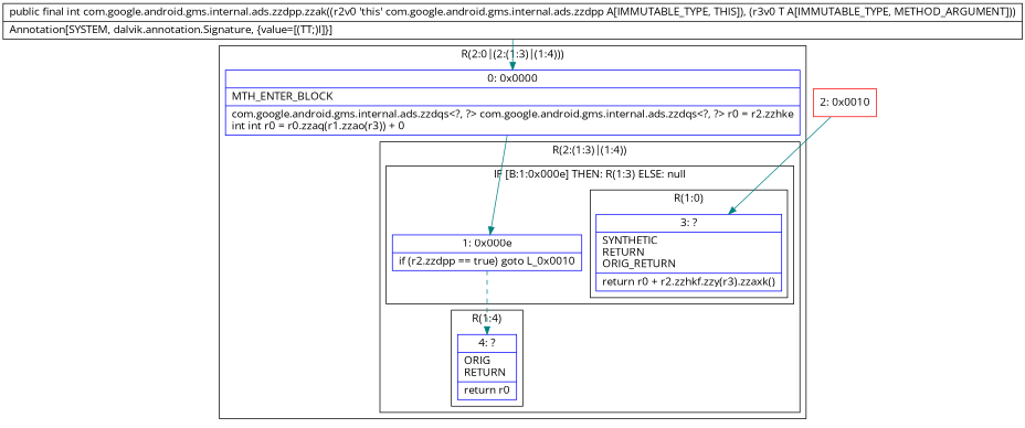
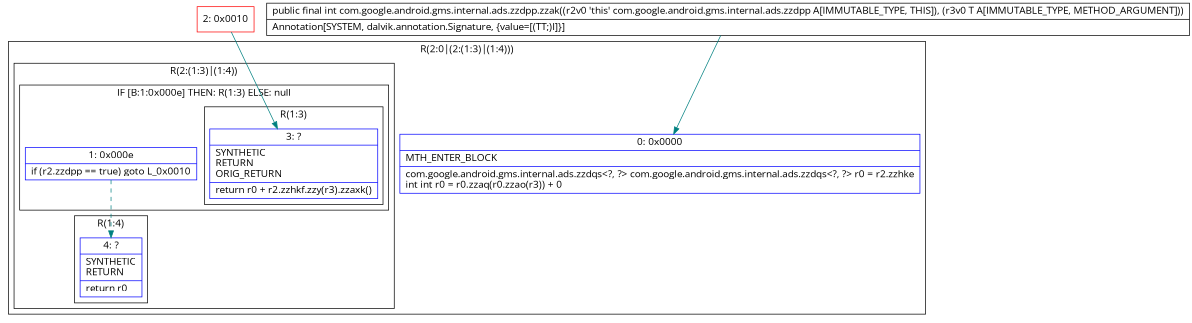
  digraph {
    fontname="Open Sans"
    node [color=blue fontname="Open Sans" shape=record]
    edge [color=teal fontname="Open Sans"]
    n1 [label="{3\:\ ?|SYNTHETIC\lRETURN\lORIG_RETURN\l|return r0 + r2.zzhkf.zzy(r3).zzaxk()\l}"]
    n2 [label="{1\:\ 0x000e|if (r2.zzdpp == true) goto L_0x0010\l}"]
-   n3 [label="{4\:\ ?|ORIG\lRETURN\l|return r0\l}"]
-   n4 [label="{0\:\ 0x0000|MTH_ENTER_BLOCK\l|com.google.android.gms.internal.ads.zzdqs\<?, ?\> com.google.android.gms.internal.ads.zzdqs\<?, ?\> r0 = r2.zzhke\lint int r0 = r0.zzaq(r1.zzao(r3)) + 0\l}"]
+   n3 [label="{4\:\ ?|SYNTHETIC\lRETURN\l|return r0\l}"]
+   n4 [label="{0\:\ 0x0000|MTH_ENTER_BLOCK\l|com.google.android.gms.internal.ads.zzdqs\<?, ?\> com.google.android.gms.internal.ads.zzdqs\<?, ?\> r0 = r2.zzhke\lint int r0 = r0.zzaq(r0.zzao(r3)) + 0\l}"]
    n5 [color=red label="{2\:\ 0x0010}"]
    n6 [label="{public final int com.google.android.gms.internal.ads.zzdpp.zzak((r2v0 'this' com.google.android.gms.internal.ads.zzdpp A[IMMUTABLE_TYPE, THIS]), (r3v0 T A[IMMUTABLE_TYPE, METHOD_ARGUMENT]))  | Annotation[SYSTEM, dalvik.annotation.Signature, \{value=[(TT;)I]\}]\l}" color=""]
    subgraph cluster_1 {
      label="R(2:0|(2:(1:3)|(1:4)))"
      n4
      subgraph cluster_2 {
        label="R(2:(1:3)|(1:4))"
        subgraph cluster_3 {
          label="IF [B:1:0x000e] THEN: R(1:3) ELSE: null"
          n2
          subgraph cluster_4 {
-           label="R(1:0)"
+           label="R(1:3)"
            n1
          }
        }
        subgraph cluster_5 {
          label="R(1:4)"
          n3
        }
      }
    }
    n2 -> n3 [style=dashed]
-   n4 -> n2
    n5 -> n1
    n6 -> n4
  }
